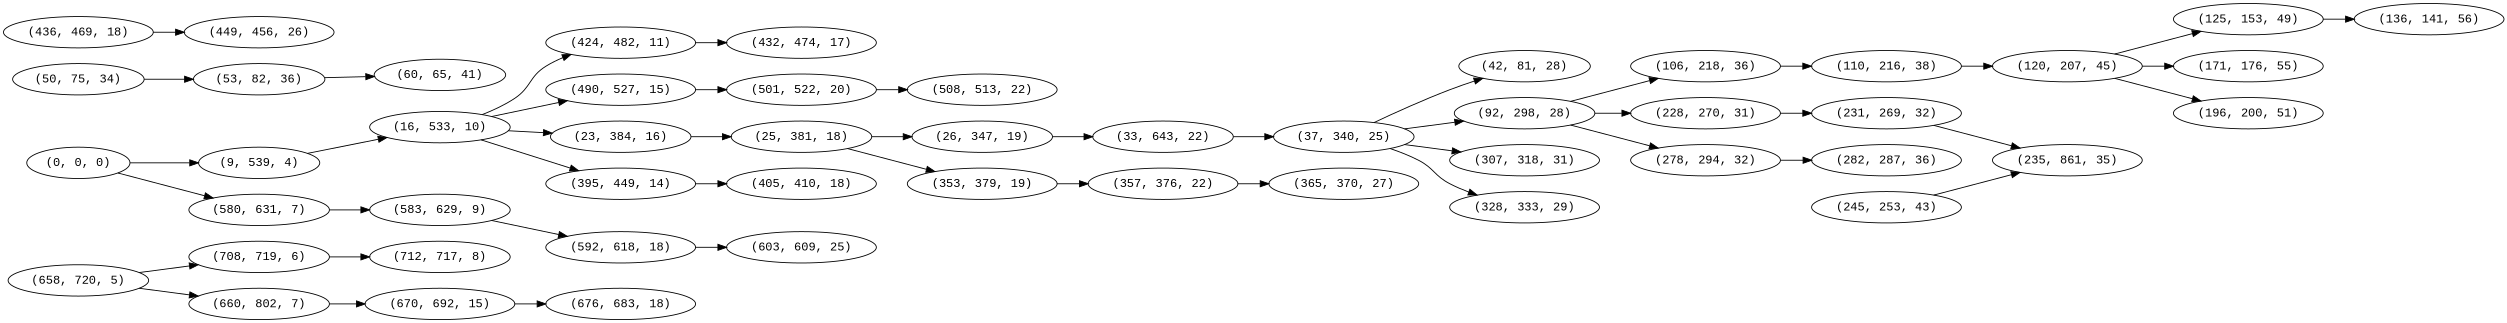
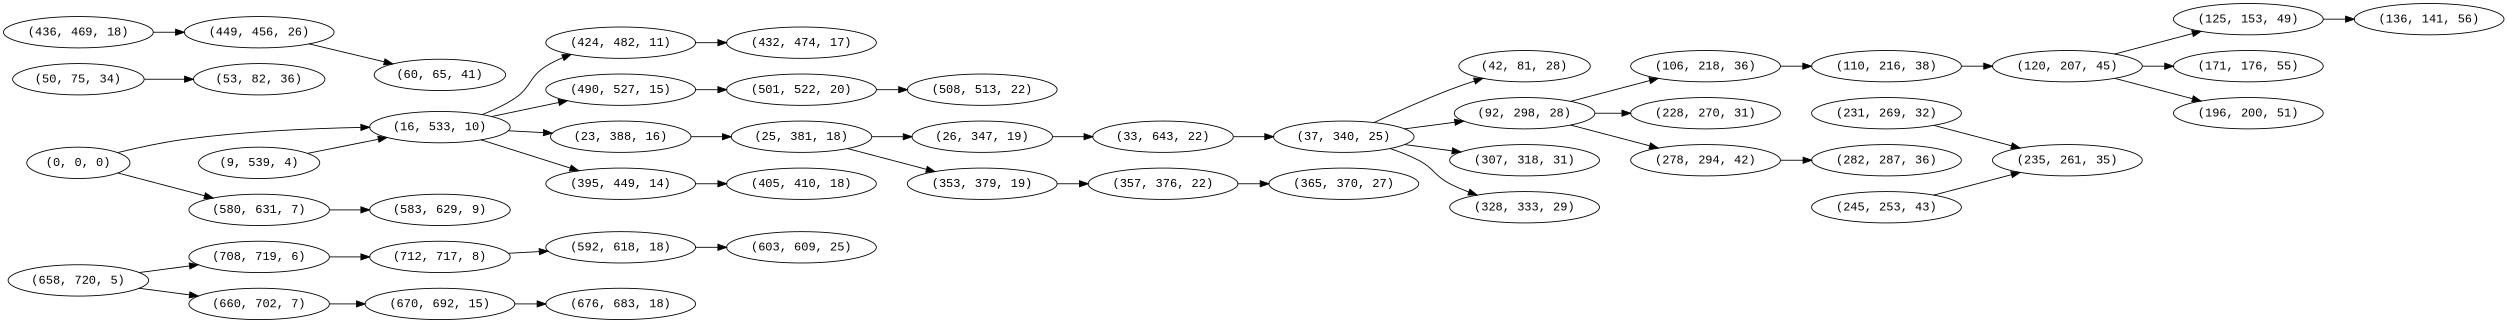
  digraph {
    fontname="Liberation Mono"
    rankdir=LR
    node [fontname="Liberation Mono"]
    edge [fontname="Liberation Mono"]
    "(0, 0, 0)"
    "(9, 539, 4)"
    "(580, 631, 7)"
    "(16, 533, 10)"
    "(583, 629, 9)"
    "(658, 720, 5)"
-   "(660, 702, 7)" [label="(660, 802, 7)"]
+   "(660, 702, 7)"
    "(708, 719, 6)"
-   "(23, 384, 16)"
+   "(23, 384, 16)" [label="(23, 388, 16)"]
    n10 [label="(395, 449, 14)"]
    "(424, 482, 11)"
    "(490, 527, 15)"
    "(25, 381, 18)"
    "(405, 410, 18)"
    "(432, 474, 17)"
    "(501, 522, 20)"
    "(26, 347, 19)"
    "(353, 379, 19)"
    n19 [label="(33, 643, 22)"]
    "(357, 376, 22)"
    "(37, 340, 25)"
    "(42, 81, 28)"
    "(92, 298, 28)"
    "(307, 318, 31)"
    "(328, 333, 29)"
    "(106, 218, 36)"
    "(228, 270, 31)"
-   "(278, 294, 32)"
+   "(278, 294, 32)" [label="(278, 294, 42)"]
    n29 [label="(53, 82, 36)"]
    "(50, 75, 34)"
    "(60, 65, 41)"
    "(110, 216, 38)"
    "(231, 269, 32)"
    "(282, 287, 36)"
    "(120, 207, 45)"
    "(125, 153, 49)"
    "(171, 176, 55)"
    "(196, 200, 51)"
    "(136, 141, 56)"
-   "(235, 261, 35)" [label="(235, 861, 35)"]
+   "(235, 261, 35)"
    "(245, 253, 43)"
    "(365, 370, 27)"
    "(436, 469, 18)"
    "(449, 456, 26)"
    "(508, 513, 22)"
    "(592, 618, 18)"
    "(603, 609, 25)"
    "(670, 692, 15)"
    "(712, 717, 8)"
    "(676, 683, 18)"
-   "(0, 0, 0)" -> "(9, 539, 4)"
+   "(0, 0, 0)" -> "(16, 533, 10)"
    "(0, 0, 0)" -> "(580, 631, 7)"
    "(9, 539, 4)" -> "(16, 533, 10)"
    "(580, 631, 7)" -> "(583, 629, 9)"
    "(16, 533, 10)" -> "(23, 384, 16)"
    "(16, 533, 10)" -> n10
    "(16, 533, 10)" -> "(424, 482, 11)"
    "(16, 533, 10)" -> "(490, 527, 15)"
-   "(583, 629, 9)" -> "(592, 618, 18)"
+   "(712, 717, 8)" -> "(592, 618, 18)"
    "(658, 720, 5)" -> "(660, 702, 7)"
    "(658, 720, 5)" -> "(708, 719, 6)"
    "(660, 702, 7)" -> "(670, 692, 15)"
    "(708, 719, 6)" -> "(712, 717, 8)"
    "(23, 384, 16)" -> "(25, 381, 18)"
    n10 -> "(405, 410, 18)"
    "(424, 482, 11)" -> "(432, 474, 17)"
    "(490, 527, 15)" -> "(501, 522, 20)"
    "(25, 381, 18)" -> "(26, 347, 19)"
    "(25, 381, 18)" -> "(353, 379, 19)"
    "(501, 522, 20)" -> "(508, 513, 22)"
    "(26, 347, 19)" -> n19
    "(353, 379, 19)" -> "(357, 376, 22)"
    n19 -> "(37, 340, 25)"
    "(357, 376, 22)" -> "(365, 370, 27)"
    "(37, 340, 25)" -> "(42, 81, 28)"
    "(37, 340, 25)" -> "(92, 298, 28)"
    "(37, 340, 25)" -> "(307, 318, 31)"
    "(37, 340, 25)" -> "(328, 333, 29)"
    "(92, 298, 28)" -> "(106, 218, 36)"
    "(92, 298, 28)" -> "(228, 270, 31)"
    "(92, 298, 28)" -> "(278, 294, 32)"
    "(106, 218, 36)" -> "(110, 216, 38)"
-   "(228, 270, 31)" -> "(231, 269, 32)"
    "(278, 294, 32)" -> "(282, 287, 36)"
-   n29 -> "(60, 65, 41)"
+   "(449, 456, 26)" -> "(60, 65, 41)"
    "(50, 75, 34)" -> n29
    "(110, 216, 38)" -> "(120, 207, 45)"
    "(231, 269, 32)" -> "(235, 261, 35)"
    "(120, 207, 45)" -> "(125, 153, 49)"
    "(120, 207, 45)" -> "(171, 176, 55)"
    "(120, 207, 45)" -> "(196, 200, 51)"
    "(125, 153, 49)" -> "(136, 141, 56)"
    "(245, 253, 43)" -> "(235, 261, 35)"
    "(436, 469, 18)" -> "(449, 456, 26)"
    "(592, 618, 18)" -> "(603, 609, 25)"
    "(670, 692, 15)" -> "(676, 683, 18)"
  }
